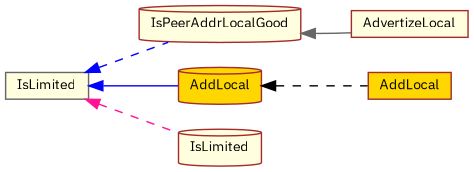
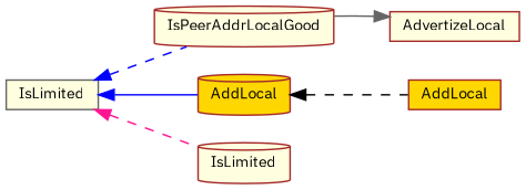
  digraph {
    rankdir=LR
    fontname="IBM Plex Sans"
    node [color=brown fillcolor=lightyellow fontname="IBM Plex Sans" fontsize=10 shape=box style=filled]
    edge [color=blue dir=back fontname="IBM Plex Sans" fontsize=10 labelfontname=Helvetica labelfontsize=10 style=dashed]
    n1 [color=gray40 fontcolor=black height=0.2 label=IsLimited width=0.4]
    n2 [height=0.2 label=IsPeerAddrLocalGood shape=cylinder width=0.4]
    n3 [fillcolor=gold height=0.2 label=AddLocal shape=cylinder width=0.4]
    n4 [height=0.2 label=IsLimited shape=cylinder width=0.4]
    n5 [height=0.2 label=AdvertizeLocal width=0.4]
    n6 [fillcolor=gold height=0.2 label=AddLocal width=0.4]
    n1 -> n2
    n1 -> n3 [style=solid]
    n1 -> n4 [color=deeppink]
-   n2 -> n5 [color=gray40 style=solid]
+   n5 -> n2 [color=gray40 style=solid]
    n3 -> n6 [color=black]
  }
